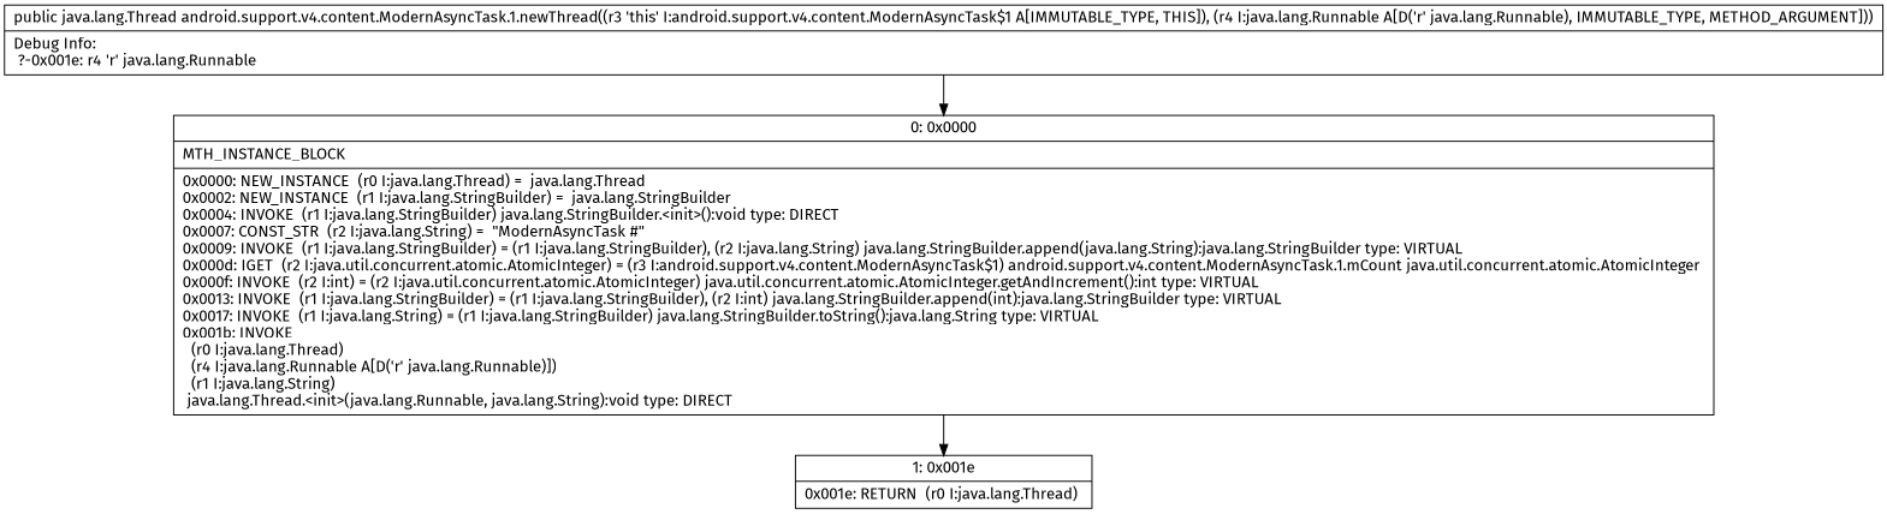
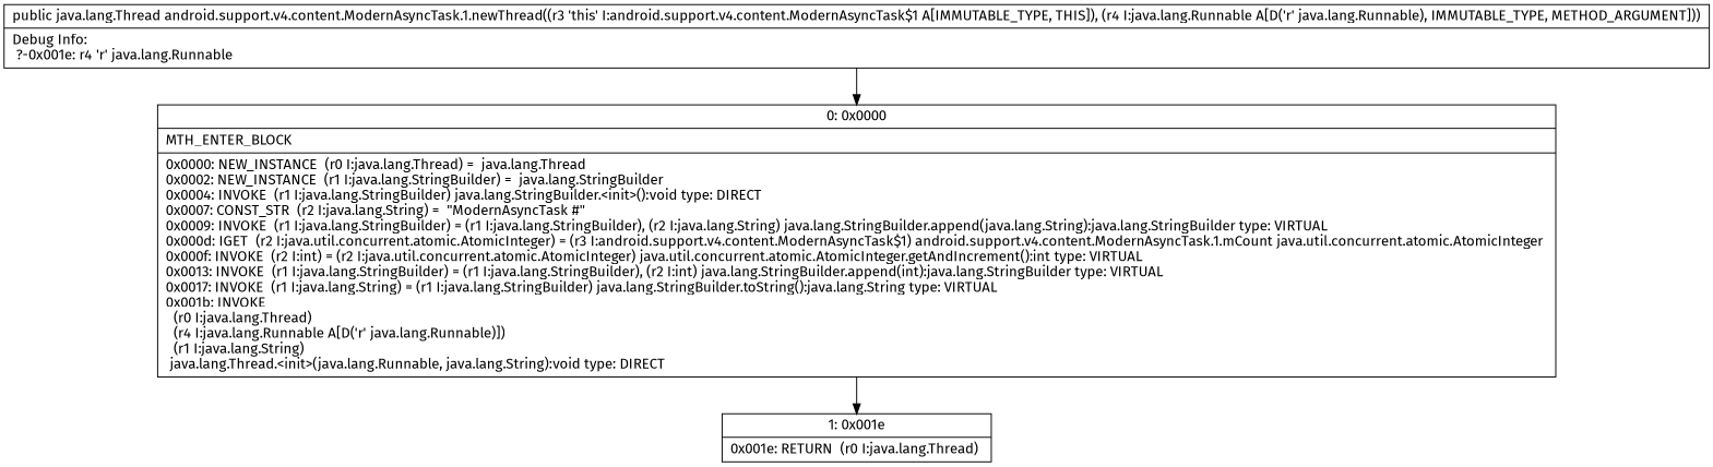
  digraph {
    fontname="Fira Sans"
    node [shape=record fontname="Fira Sans"]
    edge [fontname="Fira Sans"]
-   n1 [label="{0\:\ 0x0000|MTH_INSTANCE_BLOCK\l|0x0000: NEW_INSTANCE  (r0 I:java.lang.Thread) =  java.lang.Thread \l0x0002: NEW_INSTANCE  (r1 I:java.lang.StringBuilder) =  java.lang.StringBuilder \l0x0004: INVOKE  (r1 I:java.lang.StringBuilder) java.lang.StringBuilder.\<init\>():void type: DIRECT \l0x0007: CONST_STR  (r2 I:java.lang.String) =  \"ModernAsyncTask #\" \l0x0009: INVOKE  (r1 I:java.lang.StringBuilder) = (r1 I:java.lang.StringBuilder), (r2 I:java.lang.String) java.lang.StringBuilder.append(java.lang.String):java.lang.StringBuilder type: VIRTUAL \l0x000d: IGET  (r2 I:java.util.concurrent.atomic.AtomicInteger) = (r3 I:android.support.v4.content.ModernAsyncTask$1) android.support.v4.content.ModernAsyncTask.1.mCount java.util.concurrent.atomic.AtomicInteger \l0x000f: INVOKE  (r2 I:int) = (r2 I:java.util.concurrent.atomic.AtomicInteger) java.util.concurrent.atomic.AtomicInteger.getAndIncrement():int type: VIRTUAL \l0x0013: INVOKE  (r1 I:java.lang.StringBuilder) = (r1 I:java.lang.StringBuilder), (r2 I:int) java.lang.StringBuilder.append(int):java.lang.StringBuilder type: VIRTUAL \l0x0017: INVOKE  (r1 I:java.lang.String) = (r1 I:java.lang.StringBuilder) java.lang.StringBuilder.toString():java.lang.String type: VIRTUAL \l0x001b: INVOKE  \l  (r0 I:java.lang.Thread)\l  (r4 I:java.lang.Runnable A[D('r' java.lang.Runnable)])\l  (r1 I:java.lang.String)\l java.lang.Thread.\<init\>(java.lang.Runnable, java.lang.String):void type: DIRECT \l}"]
+   n1 [label="{0\:\ 0x0000|MTH_ENTER_BLOCK\l|0x0000: NEW_INSTANCE  (r0 I:java.lang.Thread) =  java.lang.Thread \l0x0002: NEW_INSTANCE  (r1 I:java.lang.StringBuilder) =  java.lang.StringBuilder \l0x0004: INVOKE  (r1 I:java.lang.StringBuilder) java.lang.StringBuilder.\<init\>():void type: DIRECT \l0x0007: CONST_STR  (r2 I:java.lang.String) =  \"ModernAsyncTask #\" \l0x0009: INVOKE  (r1 I:java.lang.StringBuilder) = (r1 I:java.lang.StringBuilder), (r2 I:java.lang.String) java.lang.StringBuilder.append(java.lang.String):java.lang.StringBuilder type: VIRTUAL \l0x000d: IGET  (r2 I:java.util.concurrent.atomic.AtomicInteger) = (r3 I:android.support.v4.content.ModernAsyncTask$1) android.support.v4.content.ModernAsyncTask.1.mCount java.util.concurrent.atomic.AtomicInteger \l0x000f: INVOKE  (r2 I:int) = (r2 I:java.util.concurrent.atomic.AtomicInteger) java.util.concurrent.atomic.AtomicInteger.getAndIncrement():int type: VIRTUAL \l0x0013: INVOKE  (r1 I:java.lang.StringBuilder) = (r1 I:java.lang.StringBuilder), (r2 I:int) java.lang.StringBuilder.append(int):java.lang.StringBuilder type: VIRTUAL \l0x0017: INVOKE  (r1 I:java.lang.String) = (r1 I:java.lang.StringBuilder) java.lang.StringBuilder.toString():java.lang.String type: VIRTUAL \l0x001b: INVOKE  \l  (r0 I:java.lang.Thread)\l  (r4 I:java.lang.Runnable A[D('r' java.lang.Runnable)])\l  (r1 I:java.lang.String)\l java.lang.Thread.\<init\>(java.lang.Runnable, java.lang.String):void type: DIRECT \l}"]
    n2 [label="{1\:\ 0x001e|0x001e: RETURN  (r0 I:java.lang.Thread) \l}"]
    n3 [label="{public java.lang.Thread android.support.v4.content.ModernAsyncTask.1.newThread((r3 'this' I:android.support.v4.content.ModernAsyncTask$1 A[IMMUTABLE_TYPE, THIS]), (r4 I:java.lang.Runnable A[D('r' java.lang.Runnable), IMMUTABLE_TYPE, METHOD_ARGUMENT]))  | Debug Info:\l  ?\-0x001e: r4 'r' java.lang.Runnable\l}"]
    n1 -> n2
    n3 -> n1
  }
